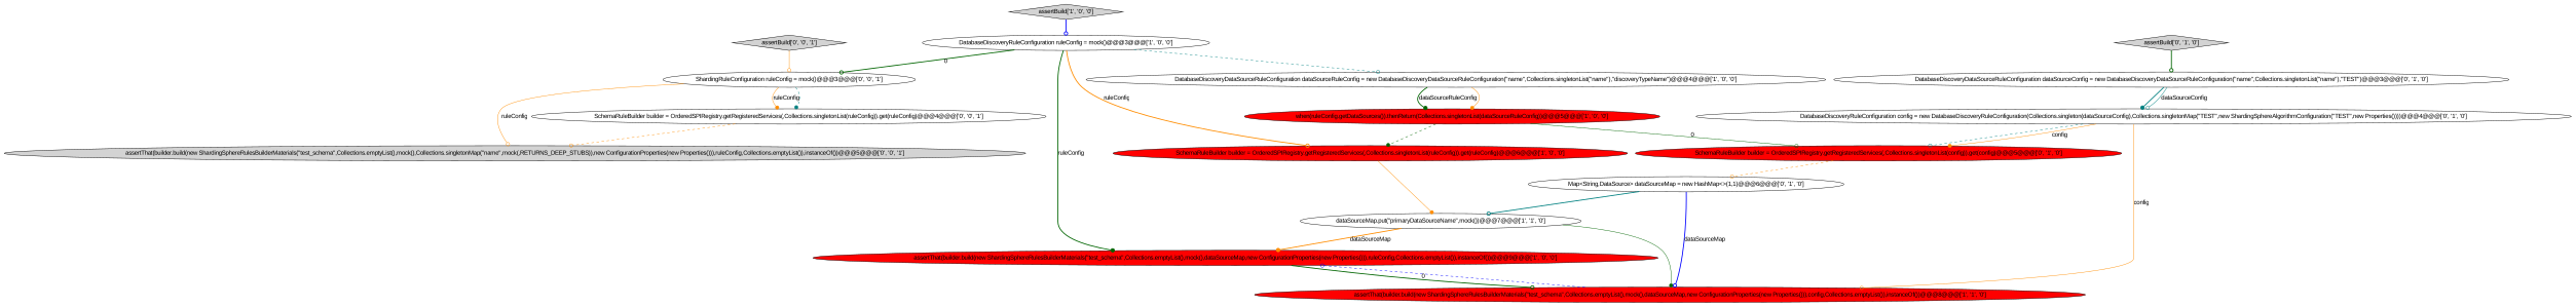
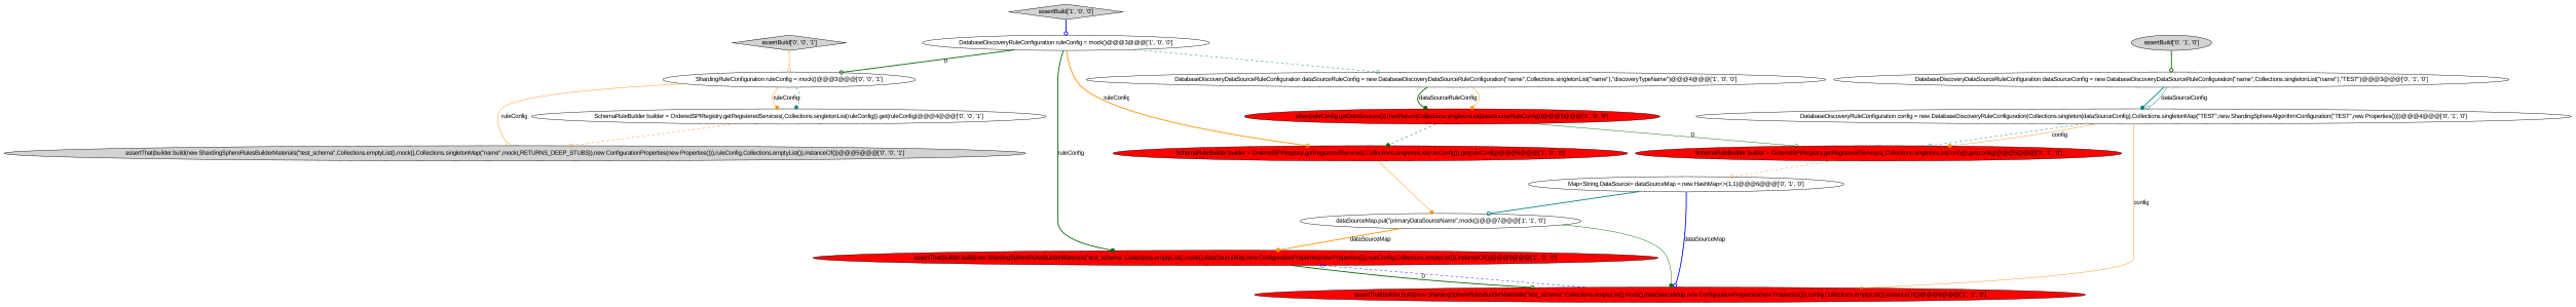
  digraph {
    fontname="Liberation Sans"
    node [fillcolor=white shape=ellipse style=filled fontname="Liberation Sans"]
    edge [style=bold color=darkorange arrowhead=odot fontname="Liberation Sans"]
    n1 [fillcolor=lightgray label="assertBuild['1', '0', '0']" shape=diamond]
    n2 [label="DatabaseDiscoveryRuleConfiguration ruleConfig = mock()@@@3@@@['1', '0', '0']"]
    n3 [label="dataSourceMap.put(\"primaryDataSourceName\",mock())@@@7@@@['1', '1', '0']"]
    n4 [fillcolor=red label="assertThat(builder.build(new ShardingSphereRulesBuilderMaterials(\"test_schema\",Collections.emptyList(),mock(),dataSourceMap,new ConfigurationProperties(new Properties())),config,Collections.emptyList()),instanceOf())@@@8@@@['1', '1', '0']"]
    n5 [fillcolor=red label="assertThat(builder.build(new ShardingSphereRulesBuilderMaterials(\"test_schema\",Collections.emptyList(),mock(),dataSourceMap,new ConfigurationProperties(new Properties())),ruleConfig,Collections.emptyList()),instanceOf())@@@9@@@['1', '0', '0']"]
    n6 [label="DatabaseDiscoveryDataSourceRuleConfiguration dataSourceRuleConfig = new DatabaseDiscoveryDataSourceRuleConfiguration(\"name\",Collections.singletonList(\"name\"),\"discoveryTypeName\")@@@4@@@['1', '0', '0']"]
    n7 [fillcolor=red label="when(ruleConfig.getDataSources()).thenReturn(Collections.singletonList(dataSourceRuleConfig))@@@5@@@['1', '0', '0']"]
    n8 [label="ShardingRuleConfiguration ruleConfig = mock()@@@3@@@['0', '0', '1']"]
    n9 [fillcolor=red label="SchemaRuleBuilder builder = OrderedSPIRegistry.getRegisteredServices(,Collections.singletonList(ruleConfig)).get(ruleConfig)@@@6@@@['1', '0', '0']"]
    n10 [label="Map<String,DataSource> dataSourceMap = new HashMap<>(1,1)@@@6@@@['0', '1', '0']"]
    n11 [fillcolor=lightgray label="assertBuild['0', '0', '1']" shape=diamond]
    n12 [fillcolor=lightgray label="assertThat(builder.build(new ShardingSphereRulesBuilderMaterials(\"test_schema\",Collections.emptyList(),mock(),Collections.singletonMap(\"name\",mock(,RETURNS_DEEP_STUBS)),new ConfigurationProperties(new Properties())),ruleConfig,Collections.emptyList()),instanceOf())@@@5@@@['0', '0', '1']"]
-   n13 [fillcolor=lightgray label="assertBuild['0', '1', '0']" shape=diamond]
+   n13 [fillcolor=lightgray label="assertBuild['0', '1', '0']"]
    n14 [label="DatabaseDiscoveryDataSourceRuleConfiguration dataSourceConfig = new DatabaseDiscoveryDataSourceRuleConfiguration(\"name\",Collections.singletonList(\"name\"),\"TEST\")@@@3@@@['0', '1', '0']"]
    n15 [label="DatabaseDiscoveryRuleConfiguration config = new DatabaseDiscoveryRuleConfiguration(Collections.singleton(dataSourceConfig),Collections.singletonMap(\"TEST\",new ShardingSphereAlgorithmConfiguration(\"TEST\",new Properties())))@@@4@@@['0', '1', '0']"]
    n16 [fillcolor=red label="SchemaRuleBuilder builder = OrderedSPIRegistry.getRegisteredServices(,Collections.singletonList(config)).get(config)@@@5@@@['0', '1', '0']"]
    n17 [label="SchemaRuleBuilder builder = OrderedSPIRegistry.getRegisteredServices(,Collections.singletonList(ruleConfig)).get(ruleConfig)@@@4@@@['0', '0', '1']"]
    n1 -> n2 [color=blue]
    n2 -> n5 [label=ruleConfig color=darkgreen arrowhead=dot]
    n2 -> n6 [style=dashed color=teal]
    n2 -> n8 [label=0 color=darkgreen]
    n2 -> n9 [label=ruleConfig]
    n3 -> n4 [style=solid color=darkgreen arrowhead=dot]
    n3 -> n5 [label=dataSourceMap arrowhead=dot]
    n4 -> n5 [style=dashed color=blue]
    n5 -> n4 [label=0 color=darkgreen]
    n6 -> n7 [style=solid arrowhead=dot]
    n6 -> n7 [label=dataSourceRuleConfig color=darkgreen arrowhead=dot]
    n7 -> n9 [style=dashed color=darkgreen arrowhead=dot]
    n7 -> n16 [label=0 style=solid color=darkgreen]
    n8 -> n12 [label=ruleConfig style=solid]
    n8 -> n17 [label=ruleConfig style=solid arrowhead=dot]
    n8 -> n17 [style=dashed color=teal arrowhead=dot]
    n9 -> n3 [style=solid arrowhead=dot]
    n10 -> n3 [color=teal]
    n10 -> n4 [label=dataSourceMap color=blue]
    n11 -> n8 [style=solid]
    n13 -> n14 [color=darkgreen]
    n14 -> n15 [color=teal arrowhead=dot]
    n14 -> n15 [label=dataSourceConfig style=solid color=teal]
    n15 -> n4 [label=config style=solid]
    n15 -> n16 [style=dashed color=teal]
    n15 -> n16 [label=config style=solid arrowhead=dot]
    n16 -> n10 [style=dashed]
    n17 -> n12 [style=dashed]
  }
